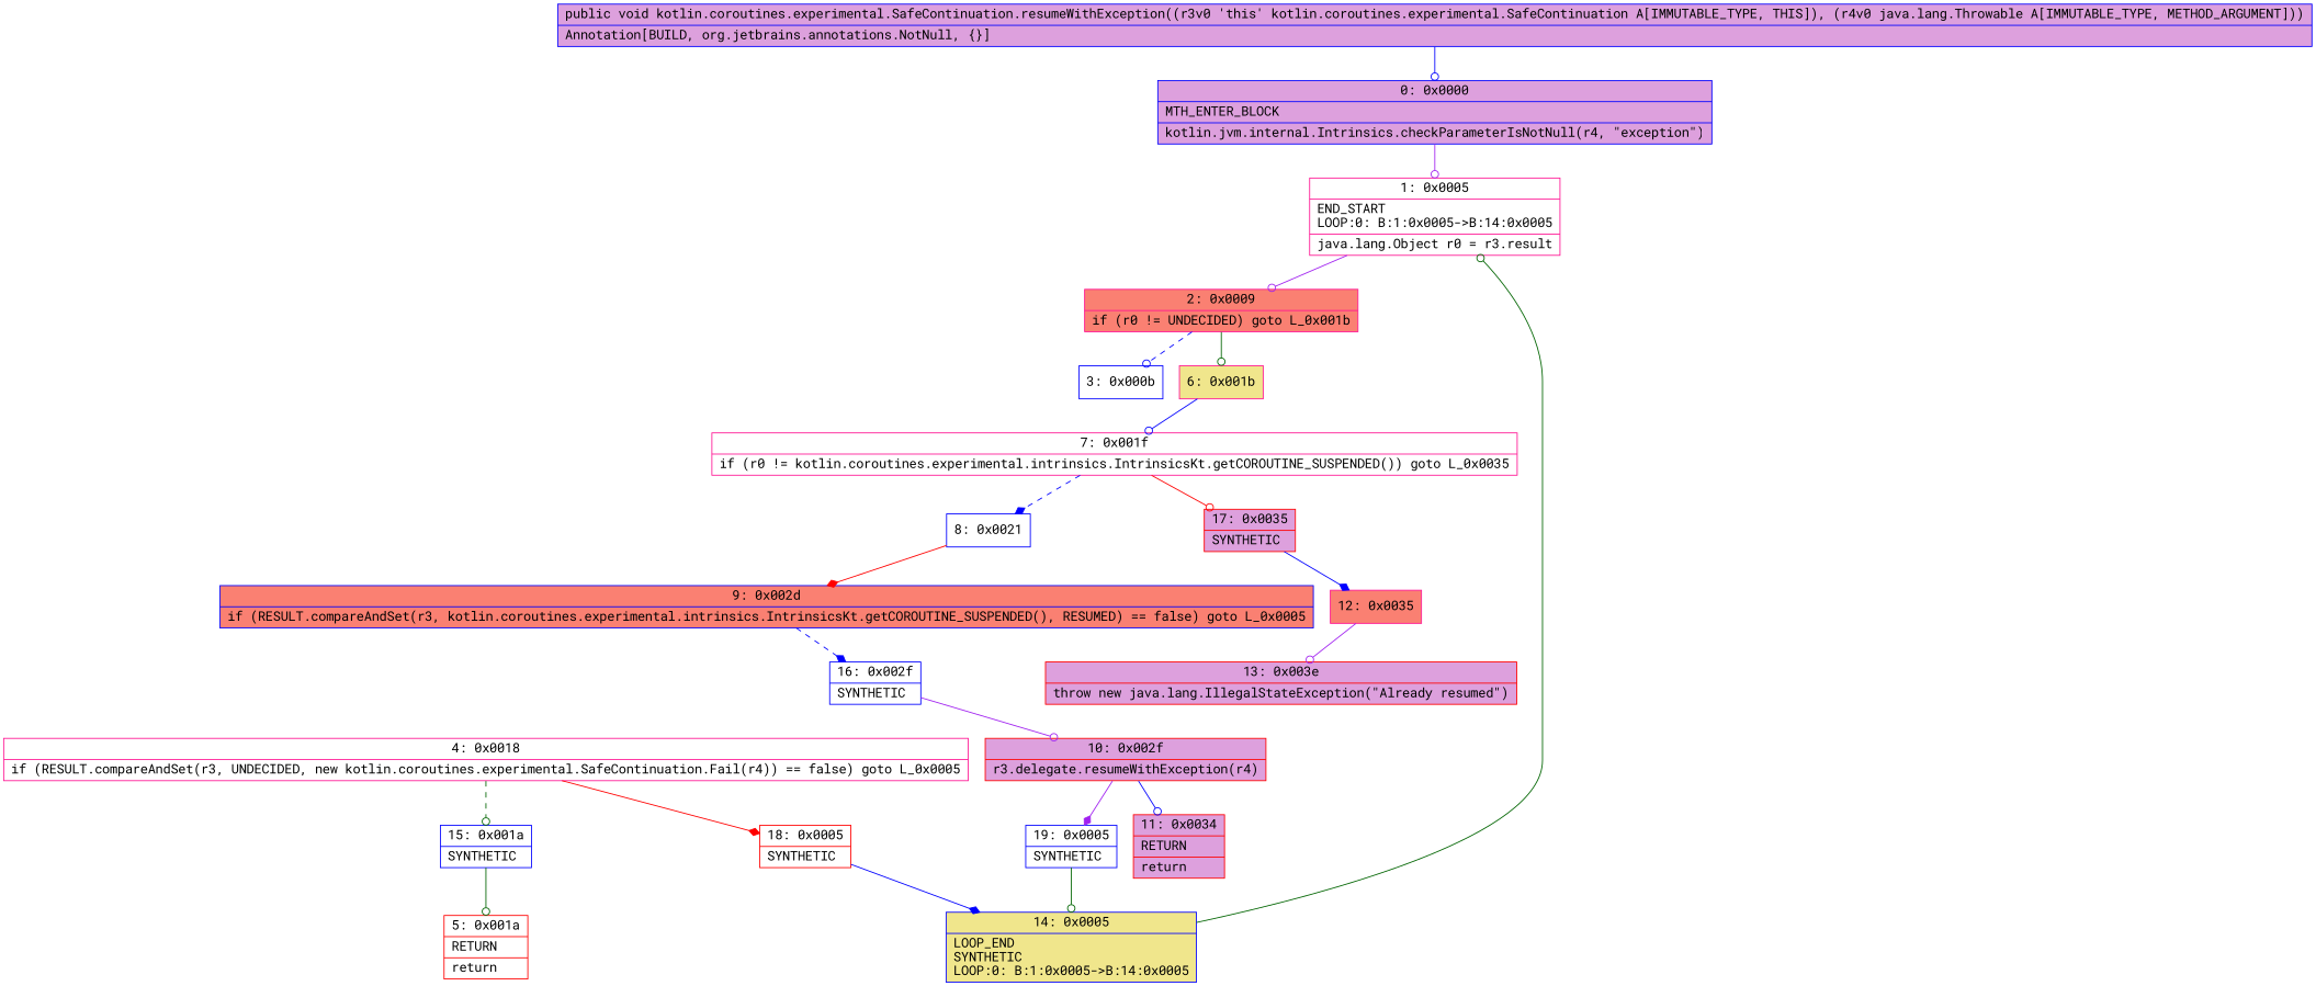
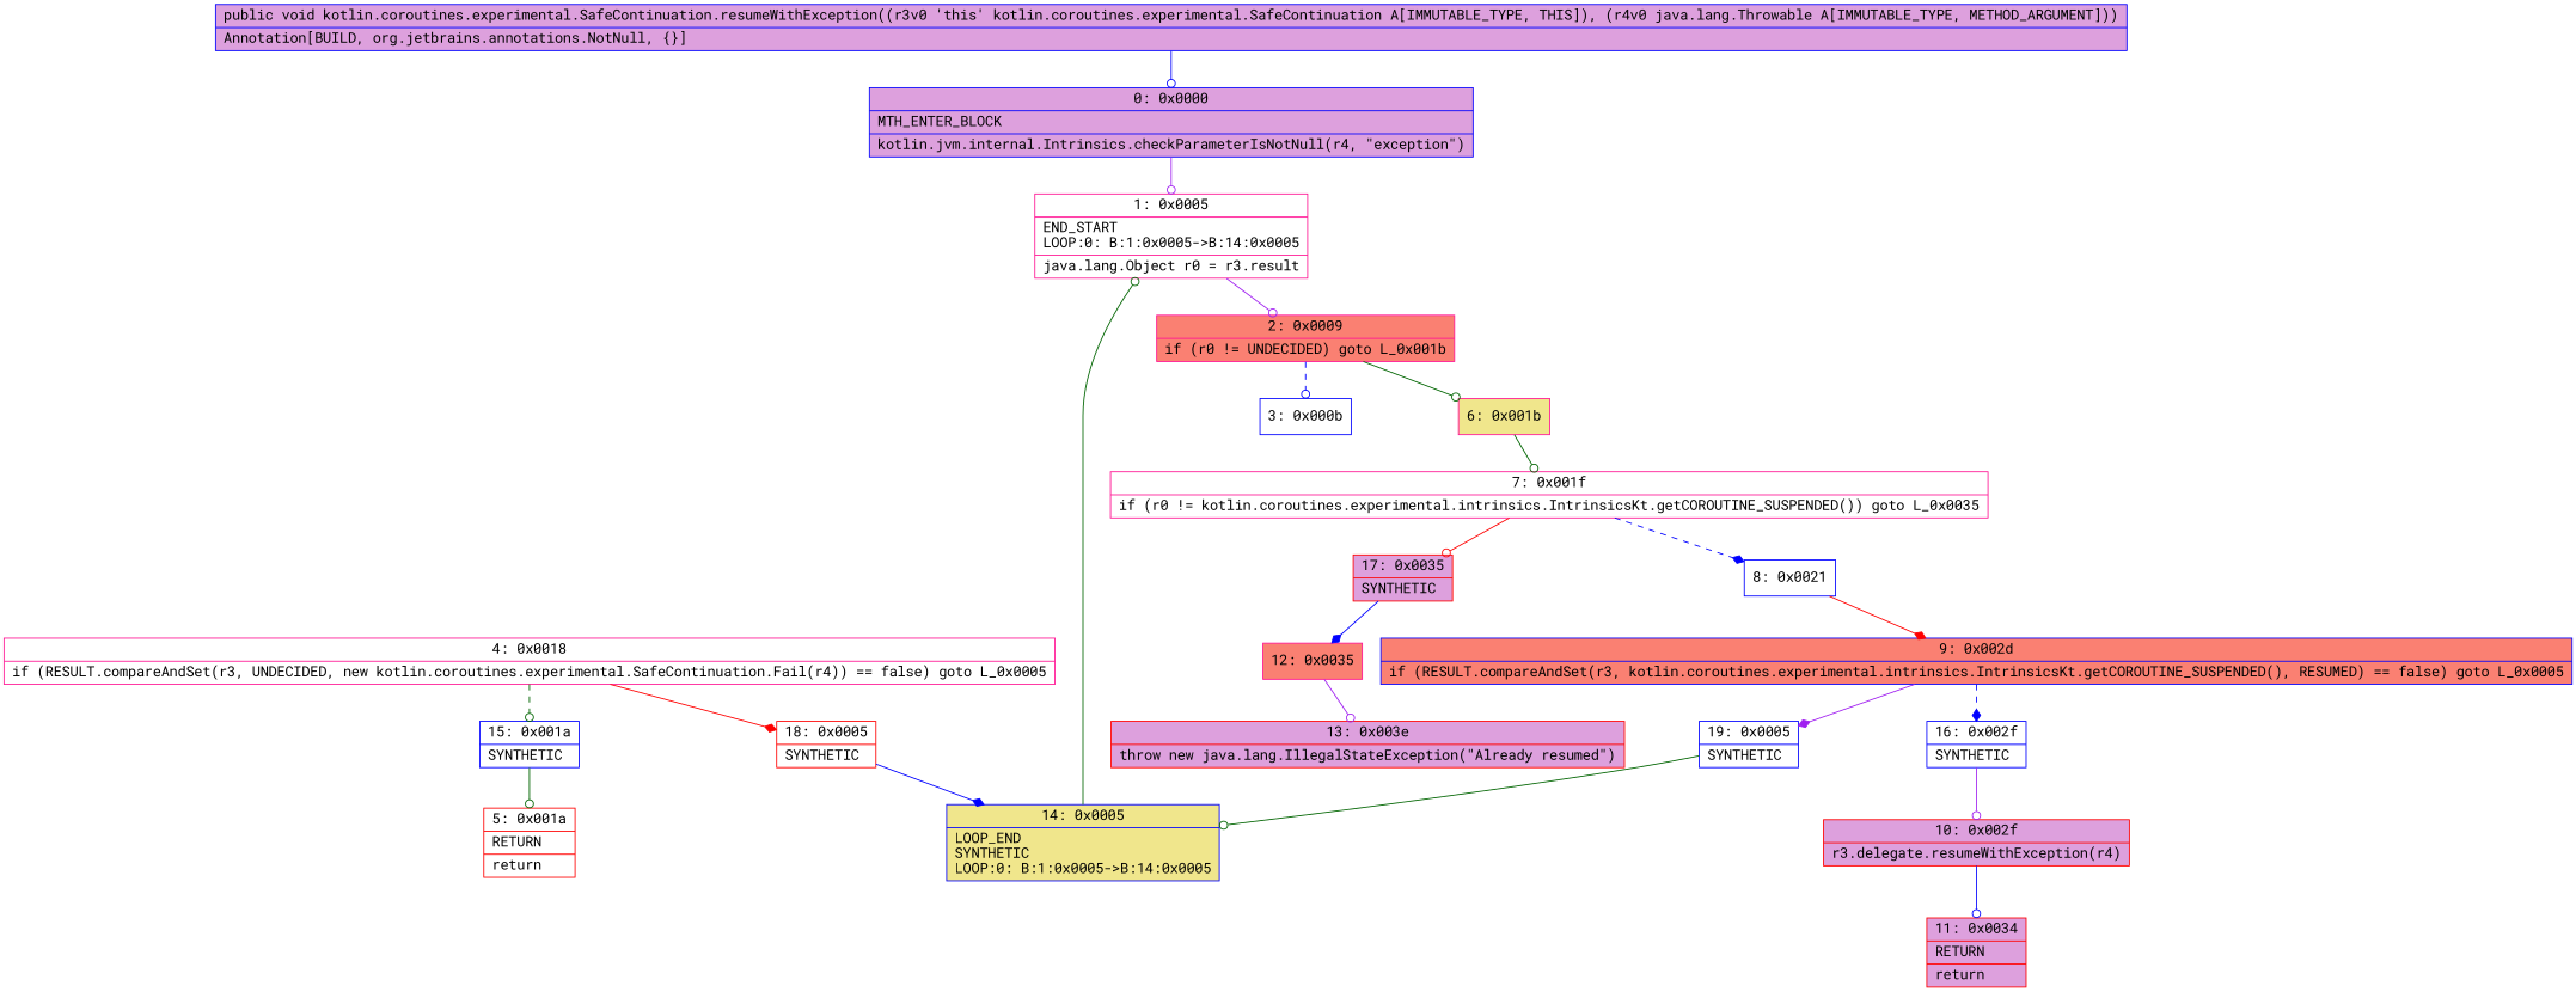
  digraph {
    fontname="Roboto Mono"
    node [color=blue fillcolor=white fontname="Roboto Mono" shape=record style=filled]
    edge [arrowhead=odot color=blue fontname="Roboto Mono"]
    n1 [fillcolor=plum label="{0\:\ 0x0000|MTH_ENTER_BLOCK\l|kotlin.jvm.internal.Intrinsics.checkParameterIsNotNull(r4, \"exception\")\l}"]
    n2 [color=deeppink label="{1\:\ 0x0005|END_START\lLOOP:0: B:1:0x0005\-\>B:14:0x0005\l|java.lang.Object r0 = r3.result\l}"]
    n3 [color=deeppink fillcolor=salmon label="{2\:\ 0x0009|if (r0 != UNDECIDED) goto L_0x001b\l}"]
    n4 [label="{3\:\ 0x000b}"]
    n5 [color=deeppink fillcolor=khaki label="{6\:\ 0x001b}"]
    n6 [color=deeppink label="{7\:\ 0x001f|if (r0 != kotlin.coroutines.experimental.intrinsics.IntrinsicsKt.getCOROUTINE_SUSPENDED()) goto L_0x0035\l}"]
    n7 [color=deeppink label="{4\:\ 0x0018|if (RESULT.compareAndSet(r3, UNDECIDED, new kotlin.coroutines.experimental.SafeContinuation.Fail(r4)) == false) goto L_0x0005\l}"]
    n8 [label="{15\:\ 0x001a|SYNTHETIC\l}"]
    n9 [color=red label="{18\:\ 0x0005|SYNTHETIC\l}"]
    n10 [color=red label="{5\:\ 0x001a|RETURN\l|return\l}"]
    n11 [fillcolor=khaki label="{14\:\ 0x0005|LOOP_END\lSYNTHETIC\lLOOP:0: B:1:0x0005\-\>B:14:0x0005\l}"]
    n12 [label="{8\:\ 0x0021}"]
    n13 [color=red fillcolor=plum label="{17\:\ 0x0035|SYNTHETIC\l}"]
    n14 [fillcolor=salmon label="{9\:\ 0x002d|if (RESULT.compareAndSet(r3, kotlin.coroutines.experimental.intrinsics.IntrinsicsKt.getCOROUTINE_SUSPENDED(), RESUMED) == false) goto L_0x0005\l}"]
    n15 [color=deeppink fillcolor=salmon label="{12\:\ 0x0035}"]
    n16 [label="{16\:\ 0x002f|SYNTHETIC\l}"]
    n17 [label="{19\:\ 0x0005|SYNTHETIC\l}"]
    n18 [color=red fillcolor=plum label="{10\:\ 0x002f|r3.delegate.resumeWithException(r4)\l}"]
    n19 [color=red fillcolor=plum label="{11\:\ 0x0034|RETURN\l|return\l}"]
    n20 [color=red fillcolor=plum label="{13\:\ 0x003e|throw new java.lang.IllegalStateException(\"Already resumed\")\l}"]
    n21 [fillcolor=plum label="{public void kotlin.coroutines.experimental.SafeContinuation.resumeWithException((r3v0 'this' kotlin.coroutines.experimental.SafeContinuation A[IMMUTABLE_TYPE, THIS]), (r4v0 java.lang.Throwable A[IMMUTABLE_TYPE, METHOD_ARGUMENT]))  | Annotation[BUILD, org.jetbrains.annotations.NotNull, \{\}]\l}"]
    n1 -> n2 [color=purple]
    n2 -> n3 [color=purple]
    n3 -> n4 [style=dashed]
    n3 -> n5 [color=darkgreen]
-   n5 -> n6
+   n5 -> n6 [color=darkgreen]
    n6 -> n12 [arrowhead=diamond style=dashed]
    n6 -> n13 [color=red]
    n7 -> n8 [color=darkgreen style=dashed]
    n7 -> n9 [arrowhead=diamond color=red]
    n8 -> n10 [color=darkgreen]
    n9 -> n11 [arrowhead=diamond]
    n11 -> n2 [color=darkgreen]
    n12 -> n14 [arrowhead=diamond color=red]
    n13 -> n15 [arrowhead=diamond]
    n14 -> n16 [arrowhead=diamond style=dashed]
-   n18 -> n17 [arrowhead=diamond color=purple]
+   n14 -> n17 [arrowhead=diamond color=purple]
    n15 -> n20 [color=purple]
    n16 -> n18 [color=purple]
    n17 -> n11 [color=darkgreen]
    n18 -> n19
    n21 -> n1
  }
